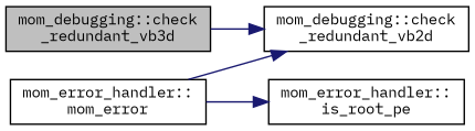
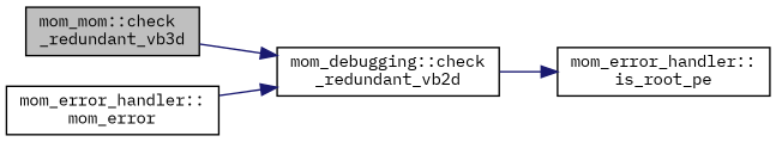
  digraph {
    fontname="IBM Plex Mono"
    rankdir=LR
    node [color=black fillcolor=white fontname="IBM Plex Mono" fontsize=10 shape=record style=filled]
    edge [color=midnightblue fontname="IBM Plex Mono" fontsize=10 labelfontname=Helvetica labelfontsize=10 style=solid]
-   n1 [fillcolor=grey75 fontcolor=black height=0.2 label="mom_debugging::check\l_redundant_vb3d" width=0.4]
+   n1 [fillcolor=grey75 fontcolor=black height=0.2 label="mom_mom::check\l_redundant_vb3d" width=0.4]
    n2 [height=0.2 label="mom_debugging::check\l_redundant_vb2d" width=0.4]
    n3 [height=0.2 label="mom_error_handler::\lmom_error" width=0.4]
    n4 [height=0.2 label="mom_error_handler::\lis_root_pe" width=0.4]
    n1 -> n2
    n3 -> n2
-   n3 -> n4
+   n2 -> n4
  }
